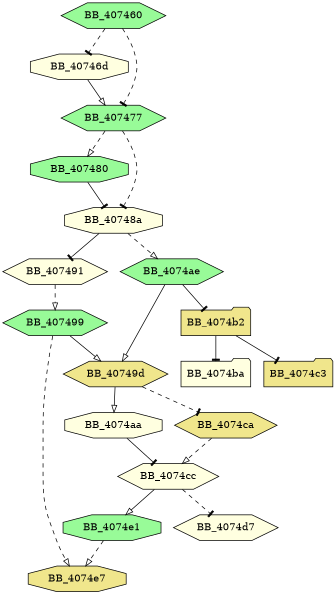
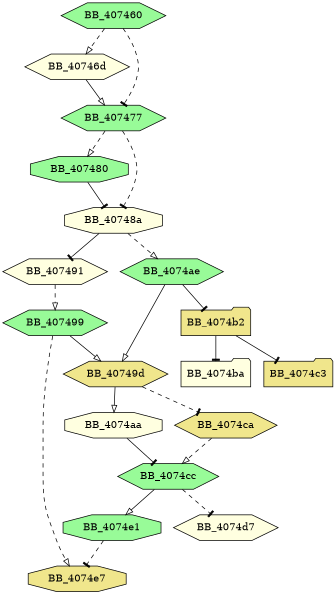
  digraph {
    node [fillcolor=lightyellow shape=hexagon style=filled]
    edge [arrowhead=onormal style=dashed]
    BB_407460 [fillcolor=palegreen]
-   BB_40746d [shape=octagon]
+   BB_40746d
    BB_407477 [fillcolor=palegreen]
    BB_407480 [fillcolor=palegreen shape=octagon]
    BB_40748a [shape=octagon]
    BB_407491
    BB_4074ae [fillcolor=palegreen]
    BB_407499 [fillcolor=palegreen]
    BB_40749d [fillcolor=khaki]
    BB_4074b2 [fillcolor=khaki shape=folder]
    BB_4074e7 [fillcolor=khaki shape=octagon]
    BB_4074aa [shape=octagon]
    BB_4074ca [fillcolor=khaki]
    BB_4074ba [shape=folder]
    BB_4074c3 [fillcolor=khaki shape=folder]
-   BB_4074cc
+   BB_4074cc [fillcolor=palegreen]
    BB_4074d7
    BB_4074e1 [fillcolor=palegreen shape=octagon]
-   BB_407460 -> BB_40746d [arrowhead=tee]
+   BB_407460 -> BB_40746d
    BB_407460 -> BB_407477 [arrowhead=tee]
    BB_40746d -> BB_407477 [style=solid]
    BB_407477 -> BB_407480
    BB_407477 -> BB_40748a [arrowhead=tee]
    BB_407480 -> BB_40748a [arrowhead=tee style=solid]
    BB_40748a -> BB_407491 [arrowhead=tee style=solid]
    BB_40748a -> BB_4074ae
    BB_407491 -> BB_407499
    BB_4074ae -> BB_40749d [style=solid]
    BB_4074ae -> BB_4074b2 [arrowhead=tee style=solid]
    BB_407499 -> BB_40749d [style=solid]
    BB_407499 -> BB_4074e7
    BB_40749d -> BB_4074aa [style=solid]
    BB_40749d -> BB_4074ca [arrowhead=tee]
    BB_4074b2 -> BB_4074ba [arrowhead=tee style=solid]
    BB_4074b2 -> BB_4074c3 [arrowhead=tee style=solid]
    BB_4074aa -> BB_4074cc [arrowhead=tee style=solid]
    BB_4074ca -> BB_4074cc
    BB_4074cc -> BB_4074d7 [arrowhead=tee]
    BB_4074cc -> BB_4074e1 [style=solid]
-   BB_4074e1 -> BB_4074e7
+   BB_4074e1 -> BB_4074e7 [arrowhead=tee]
  }
